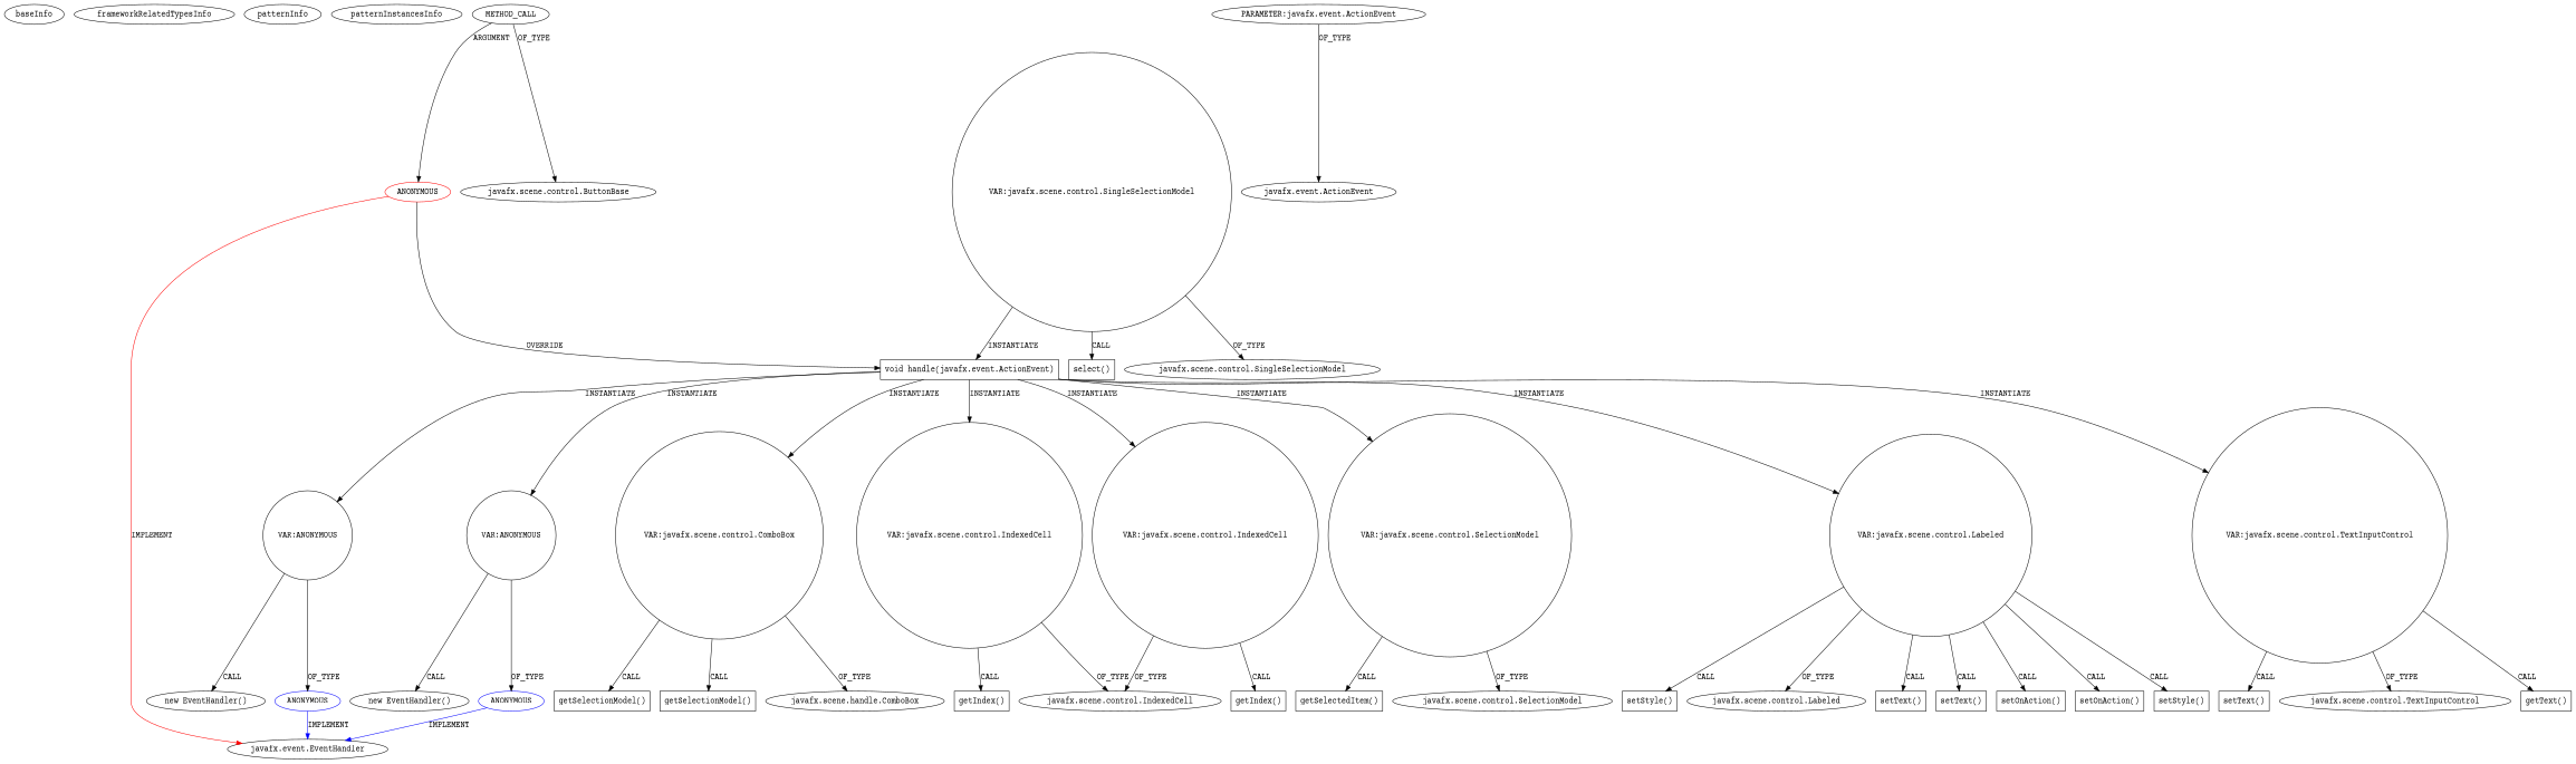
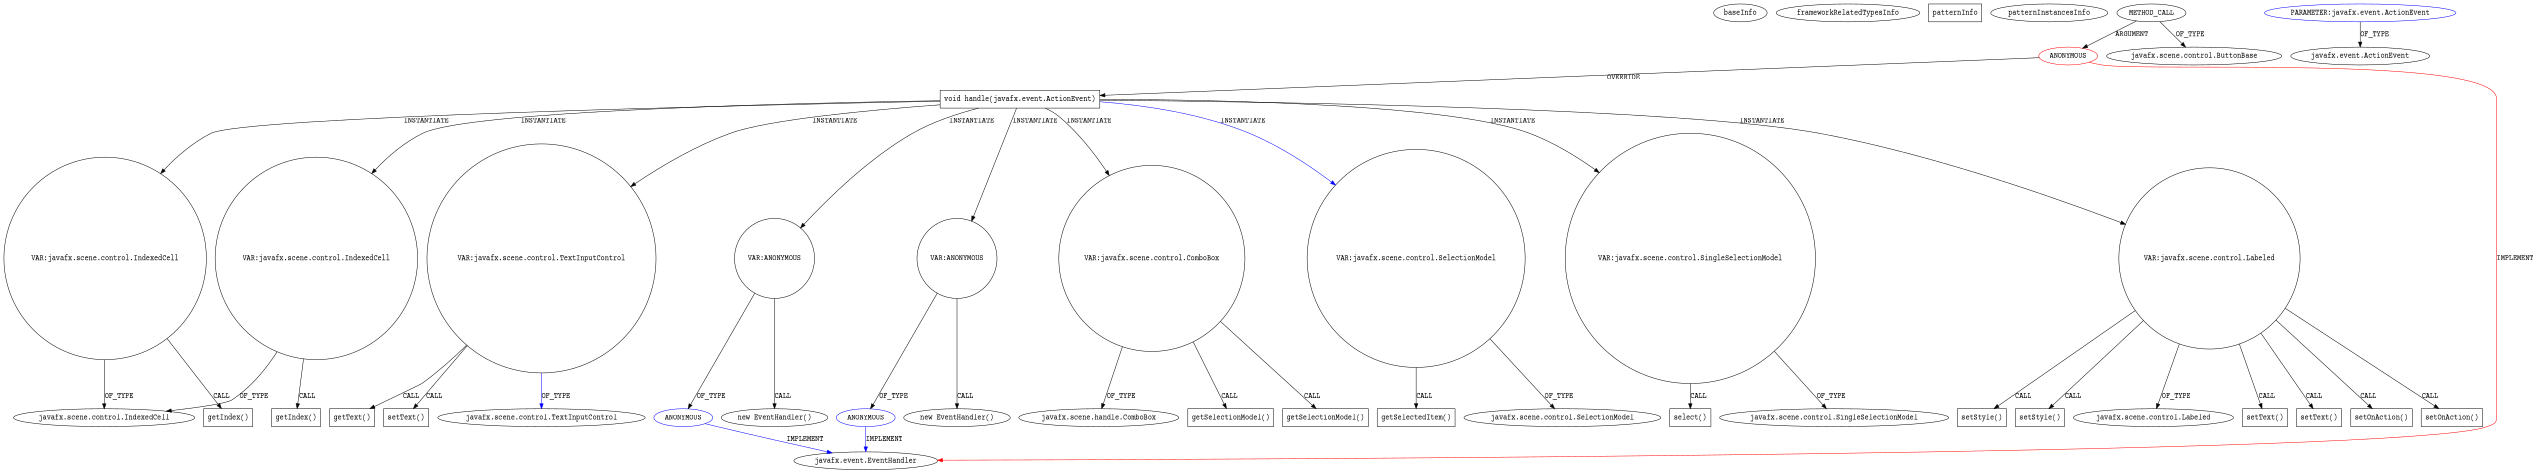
  digraph {
    fontname="Courier Prime"
    node [fontname="Courier Prime" isFrameworkType=false vertexType=INSIDE_CALL]
    edge [fontname="Courier Prime"]
    baseInfo [category=pattern graphId=1756 isAnonymous=true possibleRelation=true isFrameworkType="" vertexType=""]
    frameworkRelatedTypesInfo [0="javafx.event.EventHandler" isFrameworkType="" vertexType=""]
-   patternInfo [frequency=2.0 patternRootClient=0 isFrameworkType="" vertexType=""]
+   patternInfo [frequency=2.0 patternRootClient=0 shape=box isFrameworkType="" vertexType=""]
    patternInstancesInfo [0="bjornbil-reservatie~/bjornbil-reservatie/reservatie-master/ReservatieKommaFinal/src/be/khleuven/bjornbillen/controller/MainController.java~void UpdateTableCell()~2193" 1="bjornbil-reservatie~/bjornbil-reservatie/reservatie-master/ReservatieKommaFinal/src/be/khleuven/bjornbillen/controller/MainController.java~void UpdateReservationCell()~2187" isFrameworkType="" vertexType=""]
    n5 [label="javafx.scene.control.IndexedCell" vertexType=FRAMEWORK_CLASS_TYPE]
    n6 [label="VAR:javafx.scene.control.IndexedCell" shape=circle vertexType=VARIABLE_EXPRESION]
    n7 [label="getIndex()" shape=box]
    n8 [label="VAR:javafx.scene.control.IndexedCell" shape=circle vertexType=VARIABLE_EXPRESION]
    n9 [label="getIndex()" shape=box]
    n10 [label="void handle(javafx.event.ActionEvent)" shape=box vertexType=OVERRIDING_METHOD_DECLARATION]
    n11 [label="VAR:javafx.scene.control.TextInputControl" shape=circle vertexType=VARIABLE_EXPRESION]
    n12 [label="VAR:ANONYMOUS" shape=circle vertexType=VARIABLE_EXPRESION]
    n13 [label="VAR:ANONYMOUS" shape=circle vertexType=VARIABLE_EXPRESION]
    n14 [label="VAR:javafx.scene.control.ComboBox" shape=circle vertexType=VARIABLE_EXPRESION]
    n15 [label="VAR:javafx.scene.control.SelectionModel" shape=circle vertexType=VARIABLE_EXPRESION]
    n16 [label="VAR:javafx.scene.control.SingleSelectionModel" shape=circle vertexType=VARIABLE_EXPRESION]
    n17 [label="VAR:javafx.scene.control.Labeled" shape=circle vertexType=VARIABLE_EXPRESION]
    n18 [label="getText()" shape=box]
    n19 [label="setText()" shape=box]
    n20 [label="javafx.scene.control.TextInputControl" vertexType=FRAMEWORK_CLASS_TYPE]
    n21 [color=blue label=ANONYMOUS vertexType=REFERENCE_ANONYMOUS_DECLARATION]
    n22 [label="new EventHandler()" vertexType=CONSTRUCTOR_CALL]
    n23 [color=blue label=ANONYMOUS vertexType=REFERENCE_ANONYMOUS_DECLARATION]
    n24 [label="new EventHandler()" vertexType=CONSTRUCTOR_CALL]
    n25 [label="javafx.scene.handle.ComboBox" vertexType=FRAMEWORK_CLASS_TYPE]
    n26 [label="getSelectionModel()" shape=box]
    n27 [label="getSelectionModel()" shape=box]
    n28 [label="getSelectedItem()" shape=box]
    n29 [label="javafx.scene.control.SelectionModel" vertexType=FRAMEWORK_CLASS_TYPE]
    n30 [label="select()" shape=box]
    n31 [label="javafx.scene.control.SingleSelectionModel" vertexType=FRAMEWORK_CLASS_TYPE]
    n32 [label="setStyle()" shape=box]
    n33 [label="setStyle()" shape=box]
    n34 [label="javafx.scene.control.Labeled" vertexType=FRAMEWORK_CLASS_TYPE]
    n35 [label="setText()" shape=box]
    n36 [label="setText()" shape=box]
    n37 [label="setOnAction()" shape=box]
    n38 [label="setOnAction()" shape=box]
-   n39 [label="PARAMETER:javafx.event.ActionEvent" vertexType=PARAMETER_DECLARATION]
+   n39 [label="PARAMETER:javafx.event.ActionEvent" vertexType=PARAMETER_DECLARATION color=blue]
    n40 [label="javafx.event.ActionEvent" vertexType=FRAMEWORK_CLASS_TYPE]
    n41 [color=red label=ANONYMOUS vertexType=ROOT_ANONYMOUS_DECLARATION]
    n42 [label="javafx.event.EventHandler" vertexType=FRAMEWORK_INTERFACE_TYPE]
    n43 [label=METHOD_CALL vertexType=OUTSIDE_CALL]
    n44 [label="javafx.scene.control.ButtonBase" vertexType=FRAMEWORK_CLASS_TYPE]
    n6 -> n5 [label=OF_TYPE]
    n6 -> n7 [label=CALL]
    n8 -> n5 [label=OF_TYPE]
    n8 -> n9 [label=CALL]
    n10 -> n6 [label=INSTANTIATE]
    n10 -> n8 [label=INSTANTIATE]
    n10 -> n11 [label=INSTANTIATE]
    n10 -> n12 [label=INSTANTIATE]
    n10 -> n13 [label=INSTANTIATE]
    n10 -> n14 [label=INSTANTIATE]
-   n10 -> n15 [label=INSTANTIATE]
-   n16 -> n10 [label=INSTANTIATE]
+   n10 -> n15 [label=INSTANTIATE color=blue]
+   n10 -> n16 [label=INSTANTIATE]
    n10 -> n17 [label=INSTANTIATE]
    n11 -> n18 [label=CALL]
    n11 -> n19 [label=CALL]
-   n11 -> n20 [label=OF_TYPE]
+   n11 -> n20 [label=OF_TYPE color=blue]
    n12 -> n21 [label=OF_TYPE]
    n12 -> n22 [label=CALL]
    n13 -> n23 [label=OF_TYPE]
    n13 -> n24 [label=CALL]
    n14 -> n25 [label=OF_TYPE]
    n14 -> n26 [label=CALL]
    n14 -> n27 [label=CALL]
    n15 -> n28 [label=CALL]
    n15 -> n29 [label=OF_TYPE]
    n16 -> n30 [label=CALL]
    n16 -> n31 [label=OF_TYPE]
    n17 -> n32 [label=CALL]
    n17 -> n33 [label=CALL]
    n17 -> n34 [label=OF_TYPE]
    n17 -> n35 [label=CALL]
    n17 -> n36 [label=CALL]
    n17 -> n37 [label=CALL]
    n17 -> n38 [label=CALL]
    n21 -> n42 [color=blue label=IMPLEMENT]
    n23 -> n42 [color=blue label=IMPLEMENT]
    n39 -> n40 [label=OF_TYPE]
    n41 -> n10 [label=OVERRIDE]
    n41 -> n42 [color=red label=IMPLEMENT]
    n43 -> n41 [label=ARGUMENT]
    n43 -> n44 [label=OF_TYPE]
  }
